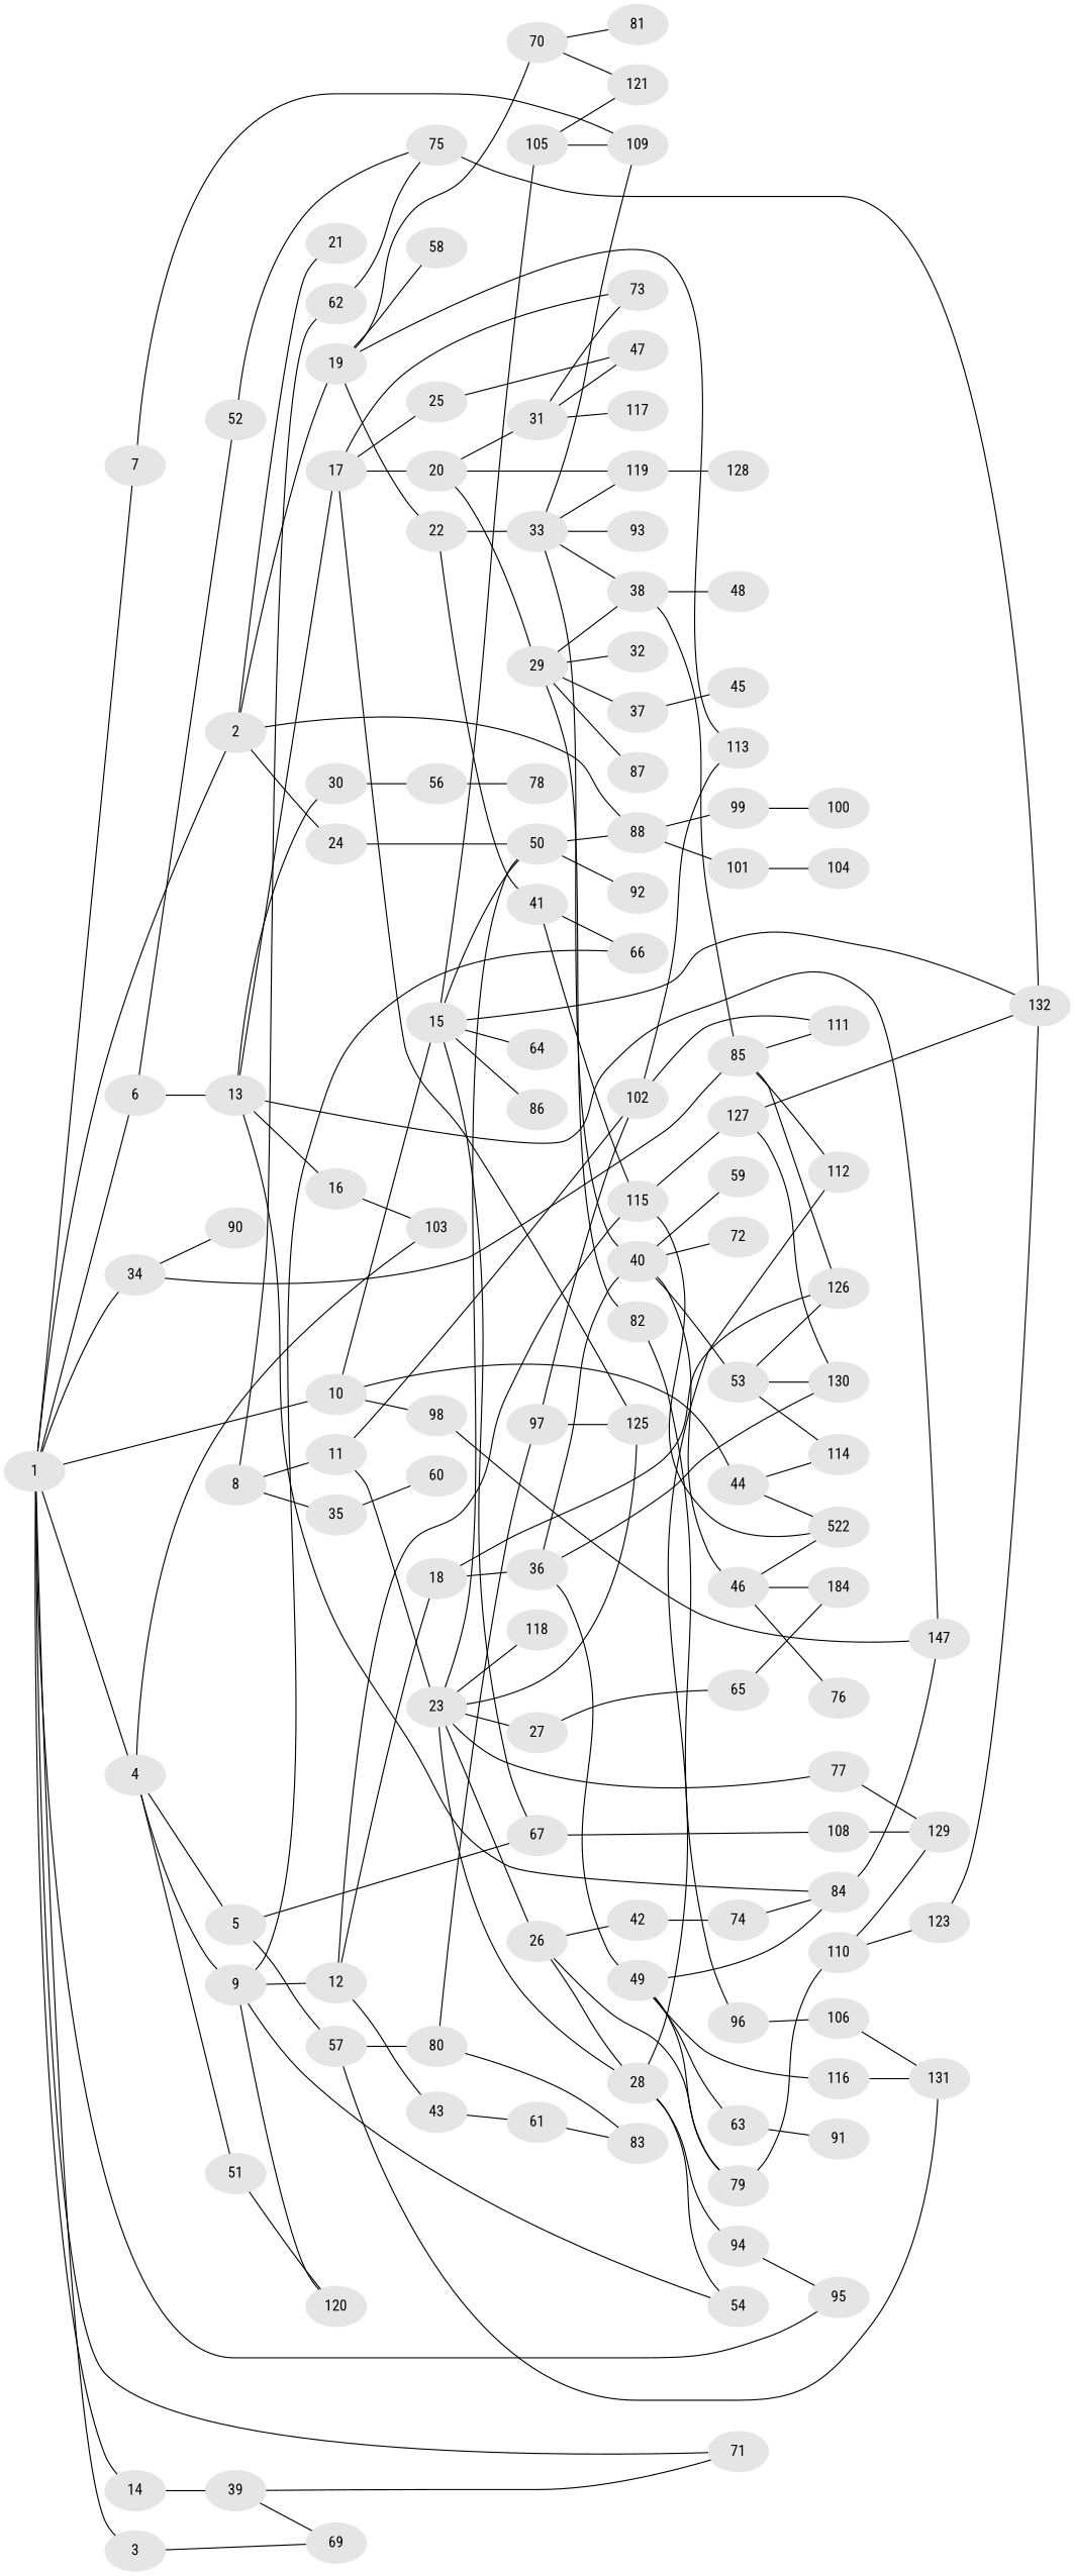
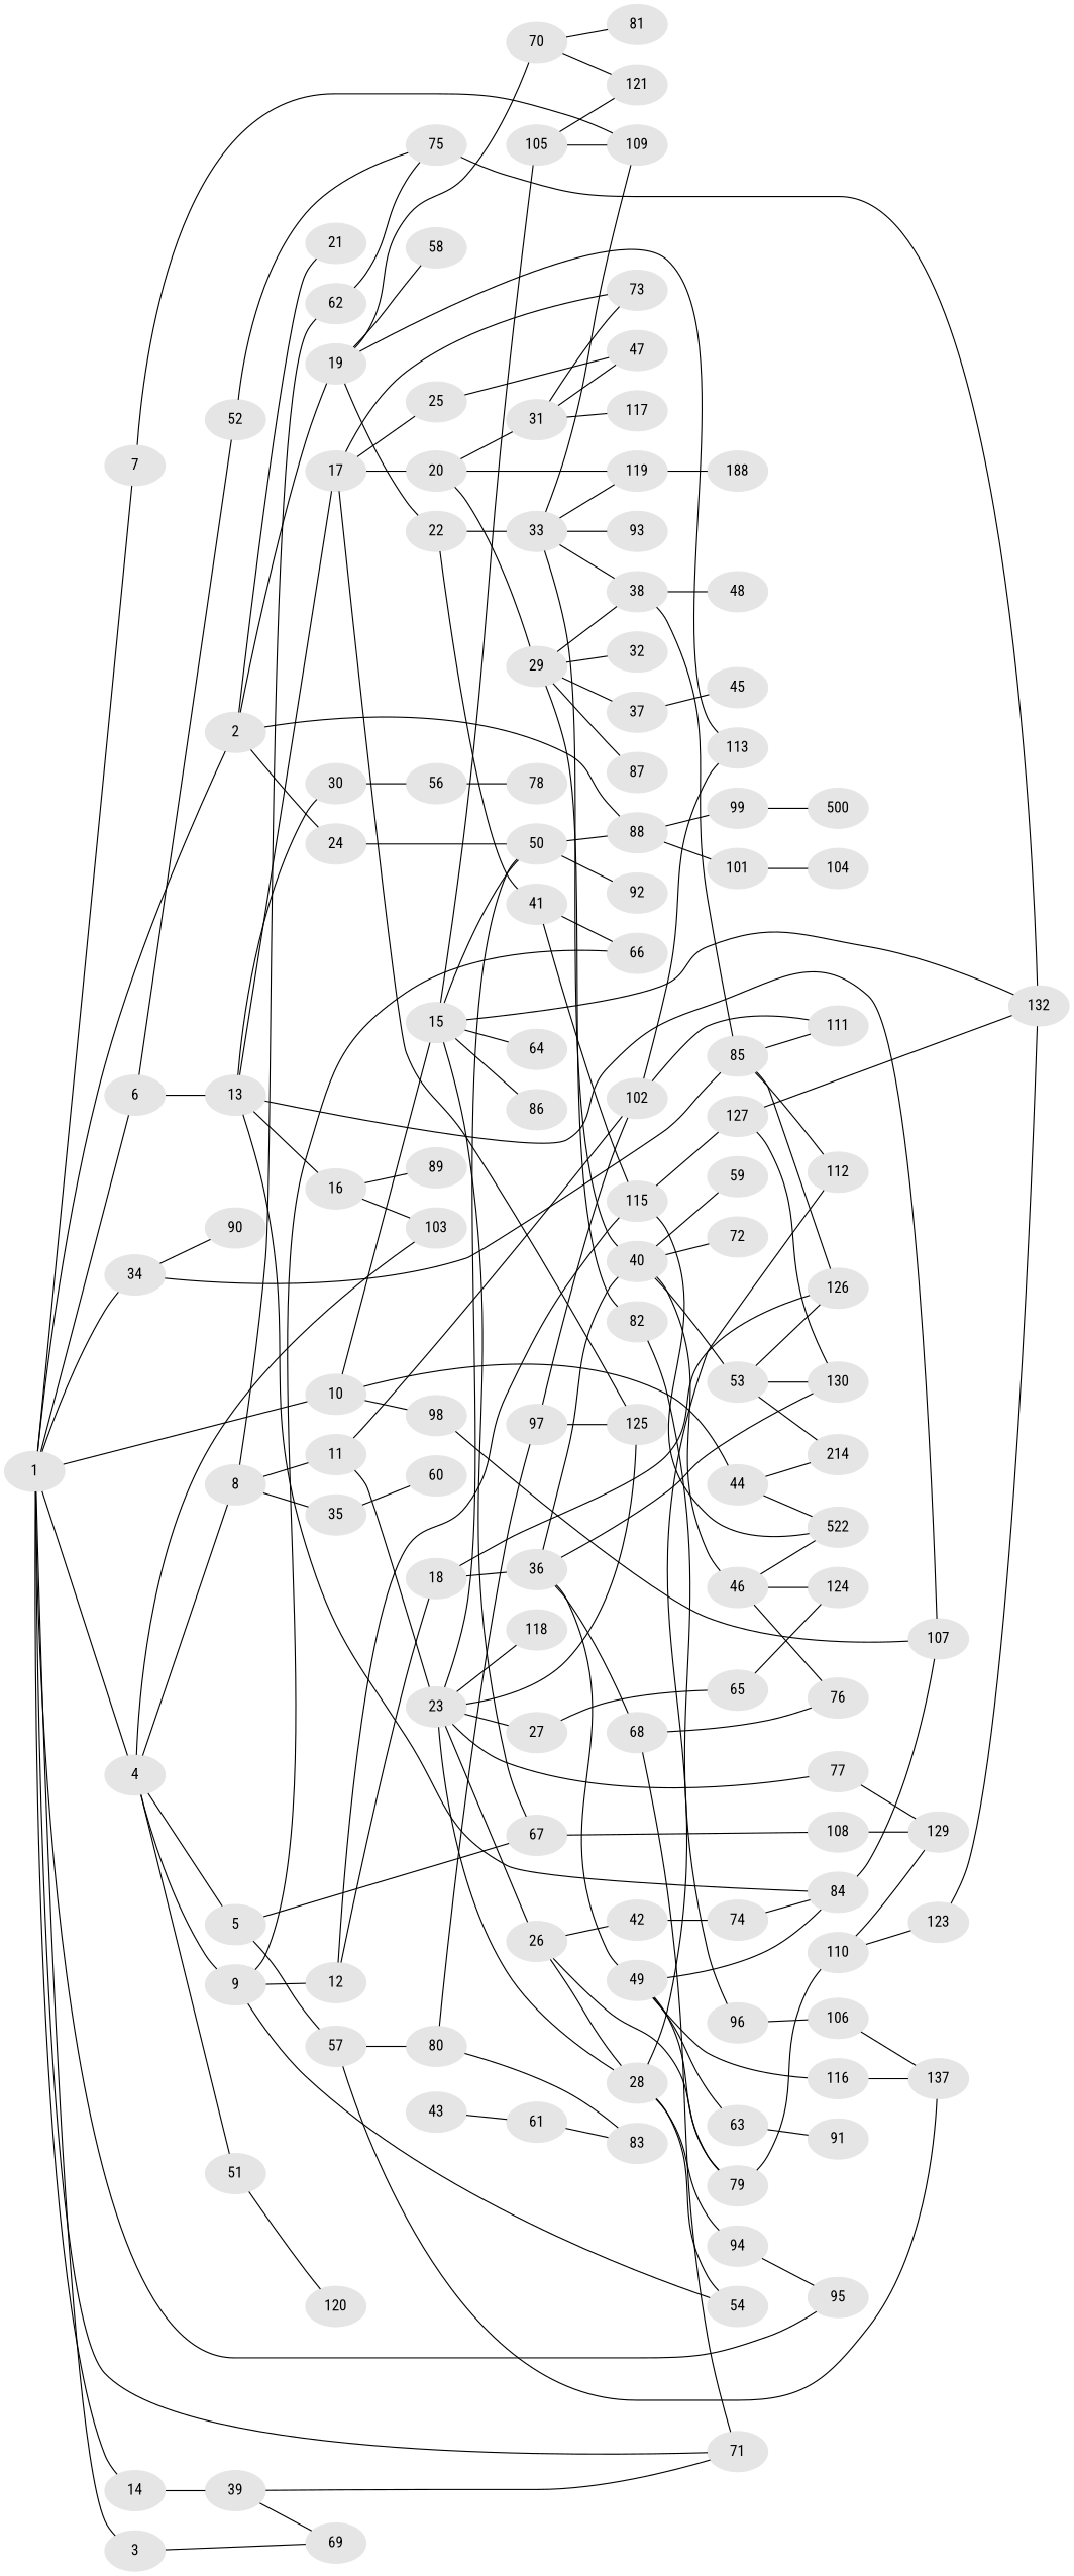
  graph {
    fontname="Roboto Condensed"
    rankdir=LR
    node [color=gray90 fontname="Roboto Condensed" style=filled]
    edge [fontname="Roboto Condensed"]
    1
    2
    3
    4
    6
    7
    10
    14
    34
    71
    95
    19
    21
    24
    88
    69
    5
    8
    9
    51
    103
    13
    52
    109
    15
    44
    98
    39
    85
    90
    22
    58
    70
    113
    50
    99
    101
    57
    67
    11
    35
    62
    12
    54
    66
    120
    80
-   131
+   131 [label=137]
    108
    16
    17
    30
    84
-   107 [label=147]
+   107
    75
    23
    102
    60
    18
    43
    115
    64
    86
    105
    132
-   114
+   114 [label=214]
    n67 [label=522]
    125
    26
    27
    28
    77
    118
    111
    36
    126
    61
    127
+   89
    20
    25
    73
    56
    92
    121
    29
    31
    119
    47
    40
    49
+   68
    130
    33
    41
    81
    32
    37
    38
    82
    87
    117
-   128
+   128 [label=188]
    93
    42
    79
    65
    94
    112
    129
    74
    110
-   124 [label=184]
+   124
    45
    48
    96
    78
    46
    53
    59
    72
    63
    116
    76
    83
    91
    97
    123
    106
-   100
+   100 [label=500]
    104
    1 -- 2
    1 -- 3
    1 -- 4
    1 -- 6
    1 -- 7
    1 -- 10
    1 -- 14
    1 -- 34
    1 -- 71
    1 -- 95
    2 -- 19
    2 -- 21
    2 -- 24
    2 -- 88
    3 -- 69
    4 -- 5
+   4 -- 8
    4 -- 9
    4 -- 51
    4 -- 103
    6 -- 13
    6 -- 52
    7 -- 109
    10 -- 15
    10 -- 44
    10 -- 98
    14 -- 39
    34 -- 85
    34 -- 90
    19 -- 22
    19 -- 58
    19 -- 70
    19 -- 113
    24 -- 50
    88 -- 99
    88 -- 101
    5 -- 57
    5 -- 67
    8 -- 11
    8 -- 35
    8 -- 62
    9 -- 12
    9 -- 54
    9 -- 66
-   9 -- 120
    51 -- 120
    13 -- 16
    13 -- 17
    13 -- 30
    13 -- 84
    13 -- 107
    52 -- 75
    15 -- 50
    15 -- 67
    15 -- 64
    15 -- 86
    15 -- 105
    15 -- 132
    44 -- 114
    44 -- n67
    98 -- 107
    39 -- 71
    39 -- 69
    85 -- 111
    85 -- 126
    85 -- 112
    22 -- 33
    22 -- 41
    70 -- 121
    70 -- 81
    50 -- 88
    50 -- 92
    99 -- 100
    101 -- 104
    57 -- 80
    57 -- 131
    67 -- 108
    11 -- 23
    11 -- 102
    35 -- 60
    62 -- 75
    12 -- 18
-   12 -- 43
    12 -- 115
    80 -- 83
    80 -- 97
    108 -- 129
    16 -- 103
+   16 -- 89
    17 -- 125
    17 -- 20
    17 -- 25
    17 -- 73
    30 -- 56
    84 -- 107
    75 -- 132
    23 -- 50
    23 -- 125
    23 -- 26
    23 -- 27
    23 -- 28
    23 -- 77
    23 -- 118
    102 -- 113
    102 -- 111
    18 -- 36
    18 -- 126
    43 -- 61
    115 -- n67
    115 -- 127
    105 -- 109
    105 -- 121
    26 -- 28
    26 -- 42
    26 -- 79
    27 -- 65
    28 -- 54
    28 -- 94
    28 -- 112
    77 -- 129
    36 -- 40
    36 -- 49
+   36 -- 68
    36 -- 130
    61 -- 83
    127 -- 132
    127 -- 130
    20 -- 29
    20 -- 31
    20 -- 119
    25 -- 47
    56 -- 78
    29 -- 32
    29 -- 37
    29 -- 38
    29 -- 82
    29 -- 87
    31 -- 73
    31 -- 47
    31 -- 117
    119 -- 128
    40 -- 46
    40 -- 53
    40 -- 59
    40 -- 72
    49 -- 84
    49 -- 79
    49 -- 63
    49 -- 116
+   68 -- 71
+   68 -- 76
    33 -- 109
    33 -- 119
    33 -- 40
    33 -- 38
    33 -- 93
    41 -- 66
    41 -- 115
    37 -- 45
    38 -- 85
    38 -- 48
    82 -- 96
    42 -- 74
    79 -- 110
    65 -- 124
    94 -- 95
    74 -- 84
    110 -- 129
    110 -- 123
    96 -- 106
    46 -- n67
    46 -- 124
    46 -- 76
    53 -- 114
    53 -- 126
    53 -- 130
    63 -- 91
    116 -- 131
    97 -- 102
    97 -- 125
    123 -- 132
    106 -- 131
  }
